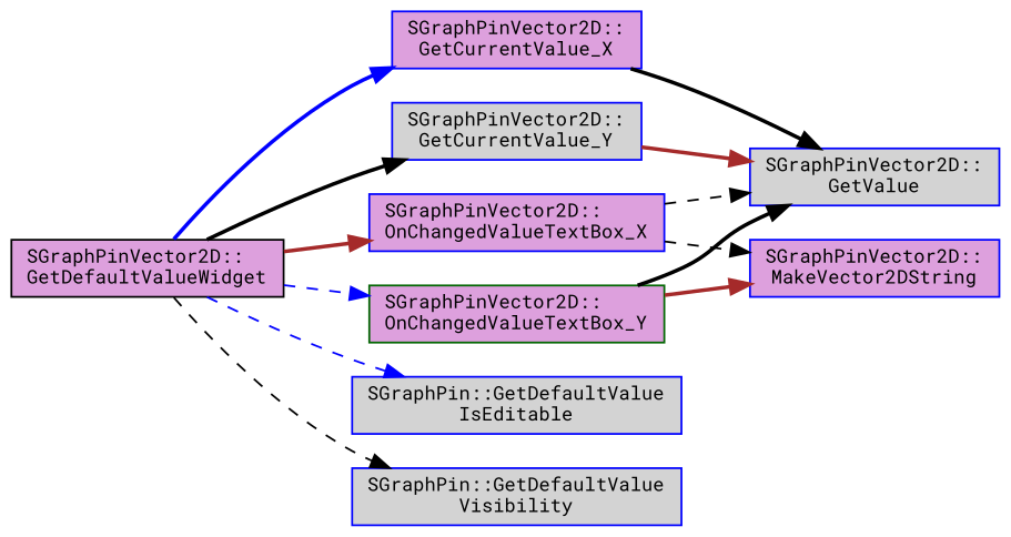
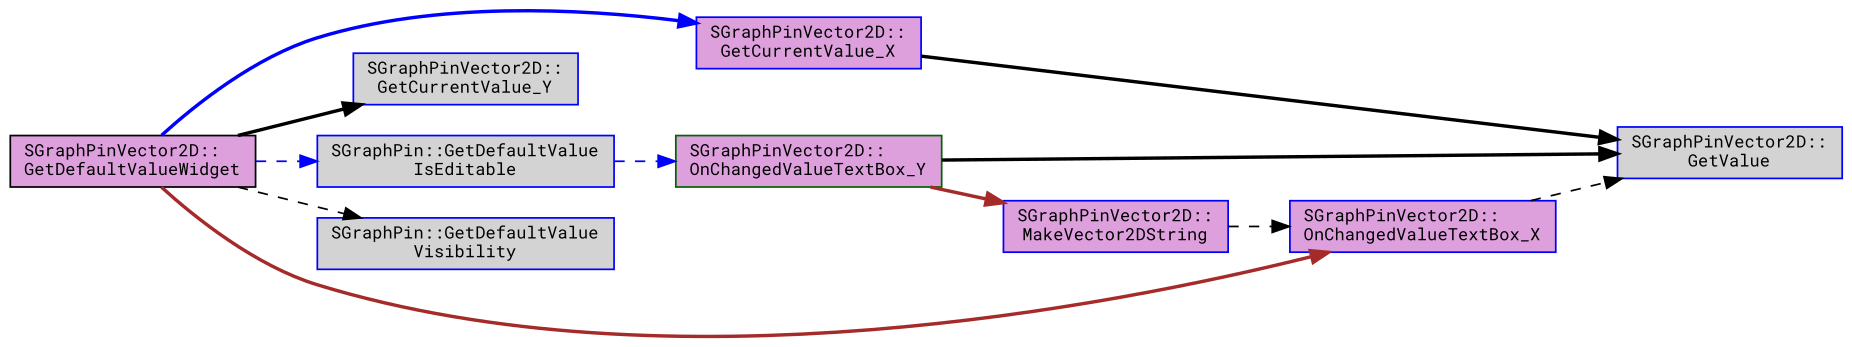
  digraph {
    fontname="Roboto Mono"
    rankdir=LR
    node [color=blue fillcolor=plum fontname="Roboto Mono" fontsize=10 shape=box style=filled]
    edge [color=black fontname="Roboto Mono" fontsize=10 labelfontname=Helvetica labelfontsize=10 style=bold]
    n1 [color=black fontcolor=black height=0.2 label="SGraphPinVector2D::\lGetDefaultValueWidget" width=0.4]
    n2 [height=0.2 label="SGraphPinVector2D::\lGetCurrentValue_X" width=0.4]
    n3 [fillcolor=lightgrey height=0.2 label="SGraphPinVector2D::\lGetCurrentValue_Y" width=0.4]
    n4 [fillcolor=lightgrey height=0.2 label="SGraphPin::GetDefaultValue\lIsEditable" width=0.4]
    n5 [fillcolor=lightgrey height=0.2 label="SGraphPin::GetDefaultValue\lVisibility" width=0.4]
    n6 [height=0.2 label="SGraphPinVector2D::\lOnChangedValueTextBox_X" width=0.4]
    n7 [color=darkgreen height=0.2 label="SGraphPinVector2D::\lOnChangedValueTextBox_Y" width=0.4]
    n8 [fillcolor=lightgrey height=0.2 label="SGraphPinVector2D::\lGetValue" width=0.4]
    n9 [height=0.2 label="SGraphPinVector2D::\lMakeVector2DString" width=0.4]
    n1 -> n2 [color=blue]
    n1 -> n3
    n1 -> n4 [color=blue style=dashed]
    n1 -> n5 [style=dashed]
    n1 -> n6 [color=brown]
-   n1 -> n7 [color=blue style=dashed]
+   n4 -> n7 [color=blue style=dashed]
    n2 -> n8
-   n3 -> n8 [color=brown]
    n6 -> n8 [style=dashed]
-   n6 -> n9 [style=dashed]
+   n9 -> n6 [style=dashed]
    n7 -> n8
    n7 -> n9 [color=brown]
  }
